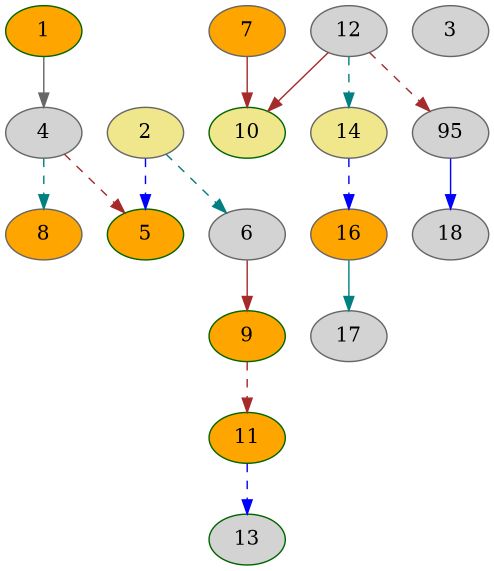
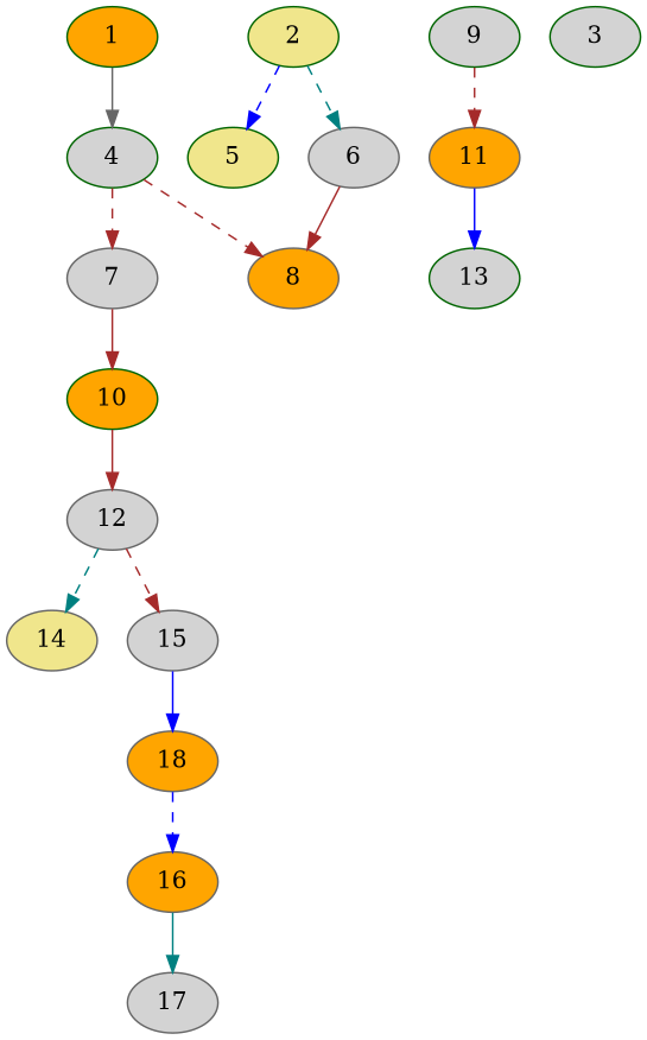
  digraph {
    node [alpha=0.13 color=gray40 fillcolor=lightgrey style=filled]
    edge [color=brown style=dashed]
    1 [color=darkgreen expect_size=38101654710391160 fillcolor=orange]
-   4 [alpha=0.18 expect_size=2307977114038566912]
-   7 [alpha=0.12 expect_size=584946300399648768 fillcolor=orange]
+   4 [alpha=0.18 color=darkgreen expect_size=2307977114038566912]
+   7 [alpha=0.12 expect_size=584946300399648768]
    8 [alpha=0.15 expect_size=5770097913252411 fillcolor=orange]
-   10 [alpha=0.02 color=darkgreen expect_size=116125064216155 fillcolor=khaki]
-   2 [alpha=0.04 expect_size=370439100404319 fillcolor=khaki]
-   5 [alpha=0.19 color=darkgreen expect_size=4331464910087766 fillcolor=orange]
+   10 [alpha=0.02 color=darkgreen expect_size=116125064216155 fillcolor=orange]
+   2 [alpha=0.04 color=darkgreen expect_size=370439100404319 fillcolor=khaki]
+   5 [alpha=0.19 color=darkgreen expect_size=4331464910087766 fillcolor=khaki]
    6 [alpha=0.14 expect_size=36268461265146824]
-   9 [alpha=0.10 color=darkgreen expect_size=3567331116580864000 fillcolor=orange]
-   11 [color=darkgreen expect_size=3510707878363136000 fillcolor=orange]
-   3 [alpha=0.14 expect_size=9964979147049718]
+   9 [alpha=0.10 color=darkgreen expect_size=3567331116580864000]
+   11 [expect_size=3510707878363136000 fillcolor=orange]
+   3 [alpha=0.14 color=darkgreen expect_size=9964979147049718]
    12 [alpha=0.05 expect_size=4256428438488875008]
    13 [alpha=0.06 color=darkgreen expect_size=225144846272170]
    14 [alpha=0.05 expect_size=33200476425718304 fillcolor=khaki]
-   15 [alpha=0.05 expect_size=230331076473915 label=95]
+   15 [alpha=0.05 expect_size=230331076473915]
    16 [expect_size=2003112161508851712 fillcolor=orange]
-   18 [alpha=0.08 expect_size=897887718275547136]
+   18 [alpha=0.08 expect_size=897887718275547136 fillcolor=orange]
    17 [alpha=0.14 expect_size=859284065193385]
    1 -> 4 [color=gray40 style=solid]
-   4 -> 5
-   4 -> 8 [color=teal]
+   4 -> 7
+   4 -> 8
    7 -> 10 [style=solid]
-   12 -> 10 [style=solid]
+   10 -> 12 [style=solid]
    2 -> 5 [color=blue]
    2 -> 6 [color=teal]
-   6 -> 9 [style=solid]
+   6 -> 8 [style=solid]
    9 -> 11
-   11 -> 13 [color=blue]
+   11 -> 13 [color=blue style=solid]
    12 -> 14 [color=teal]
    12 -> 15
-   14 -> 16 [color=blue]
+   18 -> 16 [color=blue]
    15 -> 18 [color=blue style=solid]
    16 -> 17 [color=teal style=solid]
  }
